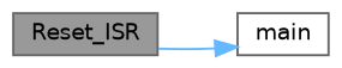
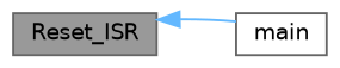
  digraph {
    rankdir=LR
    node [fontname=Helvetica fontsize=10 shape=box style=filled]
    n1 [color=gray40 fillcolor=grey60 fontcolor=black height=0.2 label=Reset_ISR width=0.4]
    n2 [color=grey40 fillcolor=white height=0.2 label=main width=0.4]
-   n1 -> n2 [color=steelblue1 fontname=Helvetica fontsize=10 labelfontname=Helvetica labelfontsize=10 style=solid]
+   n2 -> n1 [color=steelblue1 fontname=Helvetica fontsize=10 labelfontname=Helvetica labelfontsize=10 style=solid]
  }
